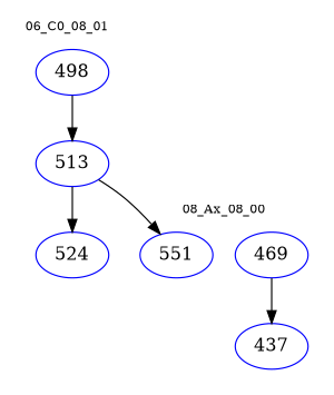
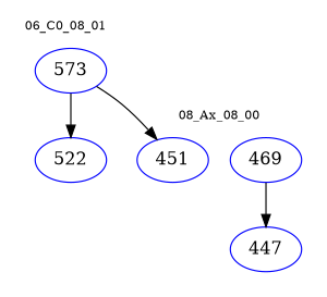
  digraph {
    node [color=blue]
    edge [color=black]
    n1 [label=469]
-   n2 [label=437]
-   n3 [label=551]
-   n4 [label=498]
-   n5 [label=513]
-   n6 [label=524]
+   n2 [label=447]
+   n3 [label=451]
+   n5 [label=573]
+   n6 [label=522]
    subgraph cluster_1 {
      color=white
      fontsize=10
      label="08_Ax_08_00"
      n1
      n2
      n3
    }
    subgraph cluster_2 {
      color=white
      fontsize=10
      label="06_C0_08_01"
-     n4
      n5
      n6
    }
    n1 -> n2
-   n4 -> n5
    n5 -> n3
    n5 -> n6
  }
